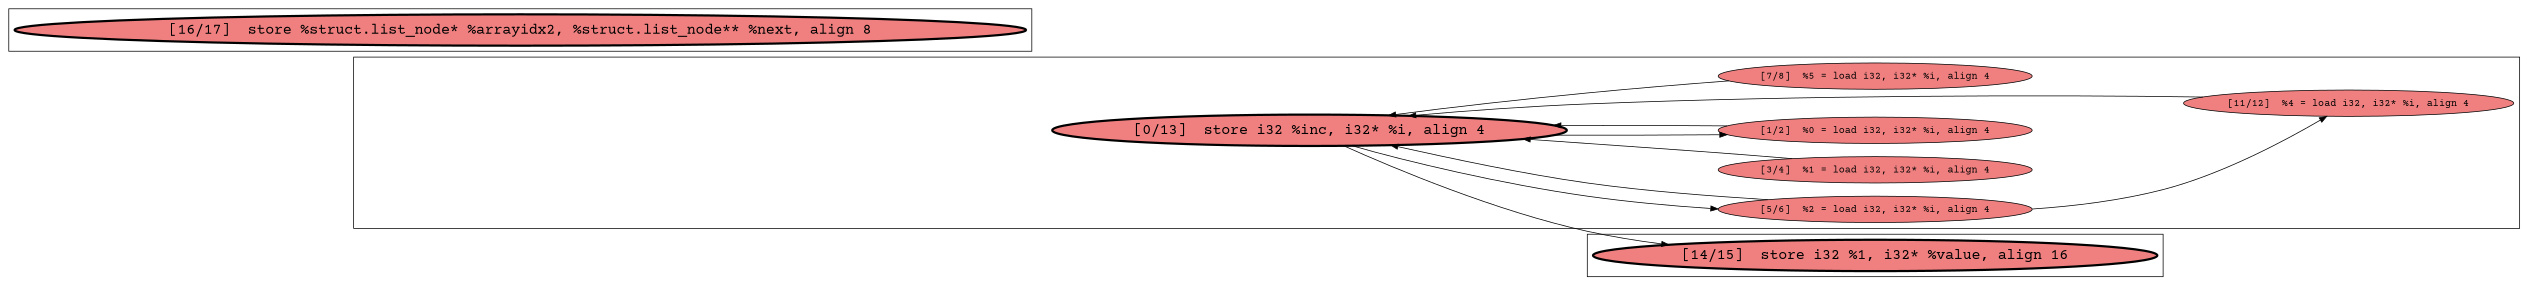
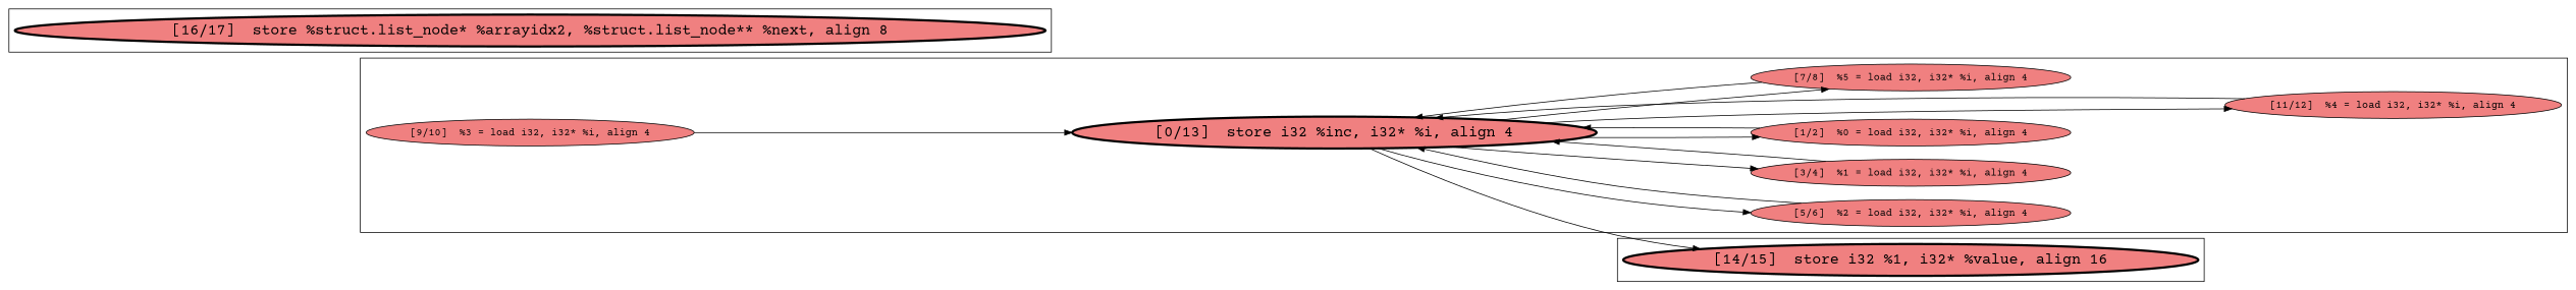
  digraph {
    fontname="Courier Prime"
    rankdir=LR
    node [fillcolor=lightcoral fontname="Courier Prime" shape=ellipse style=filled]
    edge [fontname="Courier Prime"]
    n1 [fontsize=20 label="[14/15]  store i32 %1, i32* %value, align 16" penwidth=3.0]
    n2 [fontsize=20 label="[0/13]  store i32 %inc, i32* %i, align 4" penwidth=3.0]
    n3 [label="[5/6]  %2 = load i32, i32* %i, align 4"]
    n4 [label="[3/4]  %1 = load i32, i32* %i, align 4"]
    n5 [label="[1/2]  %0 = load i32, i32* %i, align 4"]
+   n6 [label="[9/10]  %3 = load i32, i32* %i, align 4"]
    n7 [label="[11/12]  %4 = load i32, i32* %i, align 4"]
    n8 [label="[7/8]  %5 = load i32, i32* %i, align 4"]
    n9 [fontsize=20 label="[16/17]  store %struct.list_node* %arrayidx2, %struct.list_node** %next, align 8" penwidth=3.0]
    subgraph cluster_1 {
      n1
    }
    subgraph cluster_2 {
      n2
      n3
      n4
      n5
+     n6
      n7
      n8
    }
    subgraph cluster_3 {
      n9
    }
    n2 -> n1
    n2 -> n3
+   n2 -> n4
    n2 -> n5
-   n3 -> n7
+   n2 -> n7
+   n2 -> n8
    n3 -> n2
    n4 -> n2
    n5 -> n2
+   n6 -> n2
    n7 -> n2
    n8 -> n2
  }
